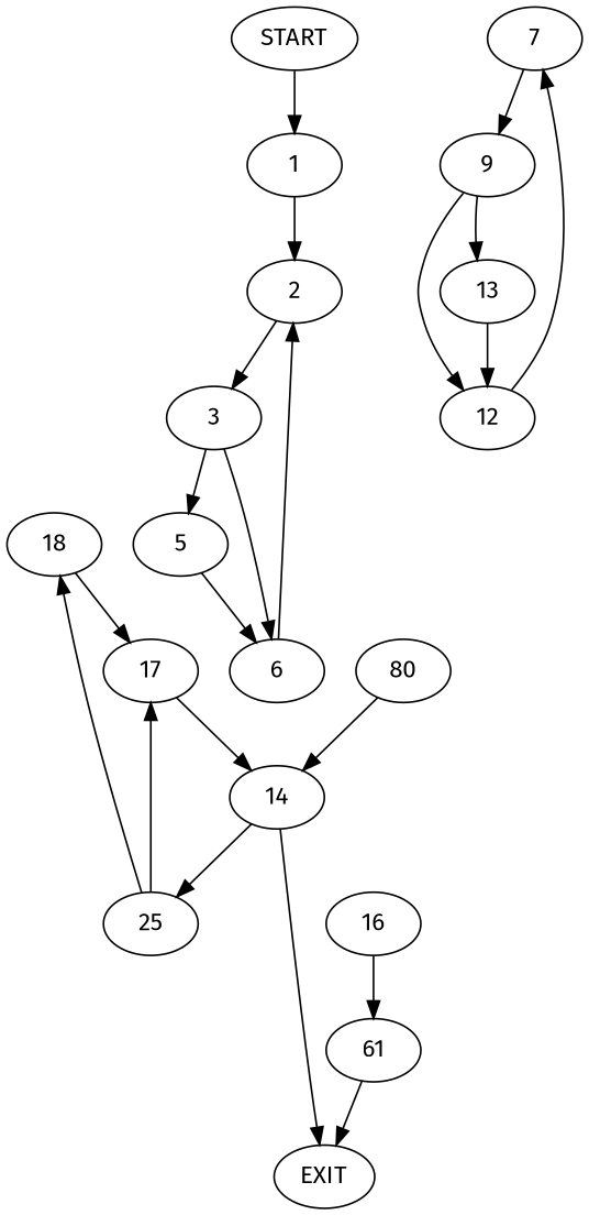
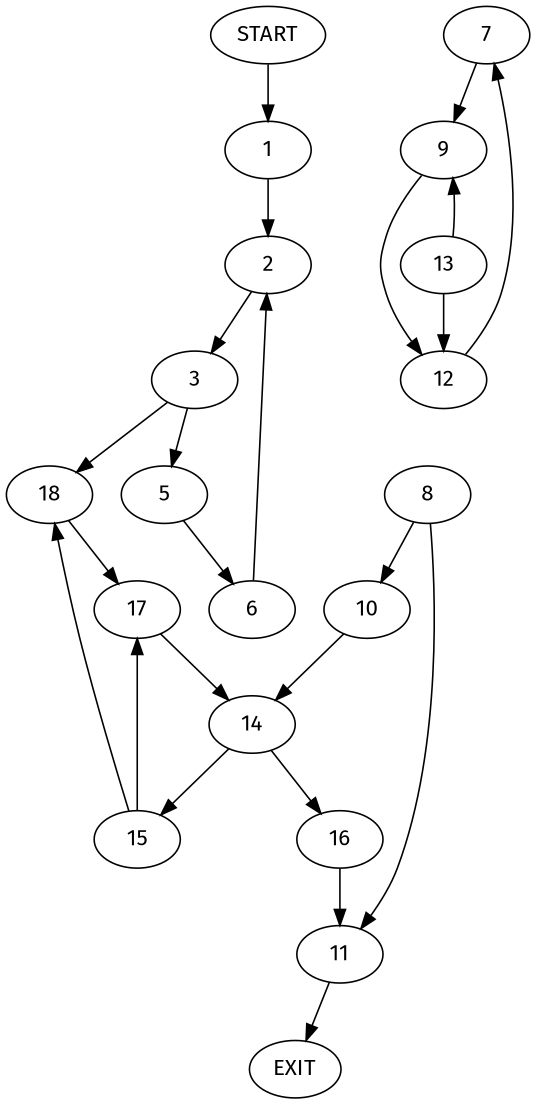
  digraph {
    fontname="Fira Sans"
    node [fontname="Fira Sans"]
    edge [fontname="Fira Sans"]
    n1 [label=START]
    1
    2
    n4 [label=EXIT]
    3
    5
    6
    7
    9
-   10 [label=80]
-   11 [label=61]
+   8
+   10
+   11
    12
    13
    14
-   15 [label=25]
+   15
    16
    17
    18
    n1 -> 1
    1 -> 2
    2 -> 3
    3 -> 5
-   3 -> 6
+   3 -> 18
    5 -> 6
    6 -> 2
    7 -> 9
    9 -> 12
-   9 -> 13
+   13 -> 9
+   8 -> 10
+   8 -> 11
    10 -> 14
    11 -> n4
    12 -> 7
    13 -> 12
    14 -> 15
-   14 -> n4
+   14 -> 16
    15 -> 17
    15 -> 18
    16 -> 11
    17 -> 14
    18 -> 17
  }
